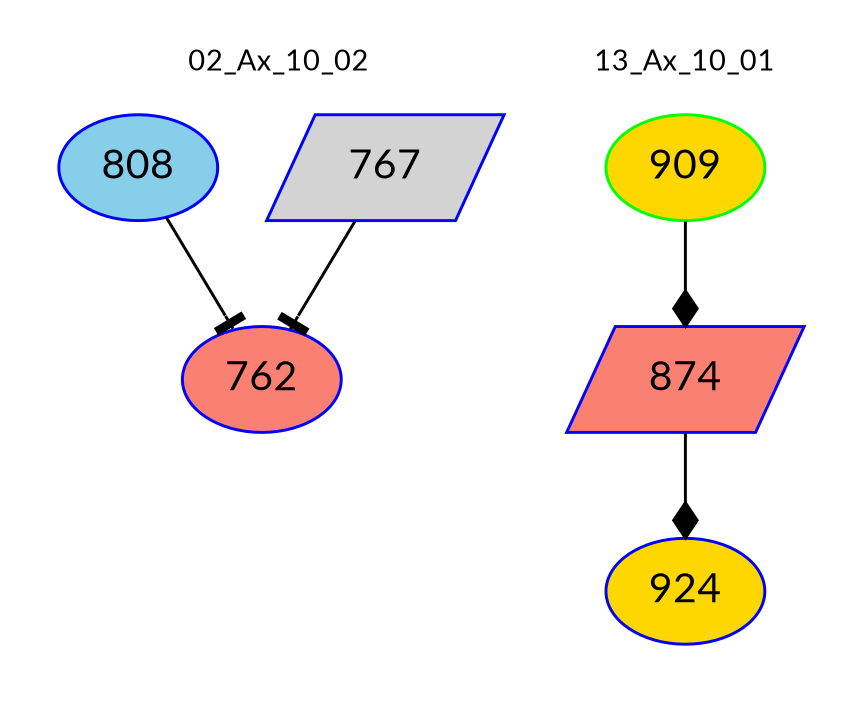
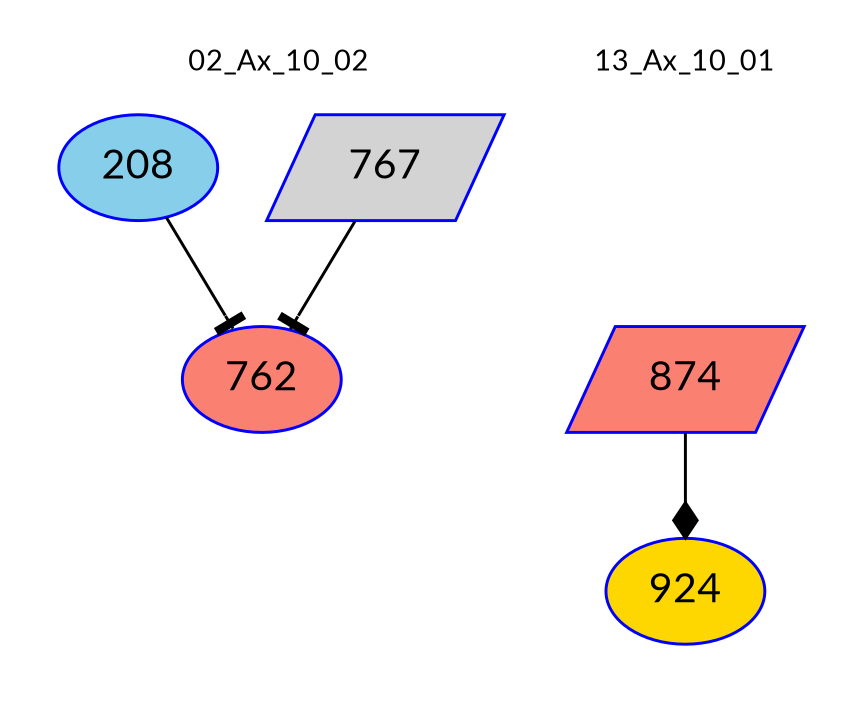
  digraph {
    fontname=Lato
    node [color=blue fillcolor=salmon fontname=Lato shape=ellipse style=filled]
    edge [arrowhead=tee color=black fontname=Lato]
    n1 [fillcolor=lightgrey label=767 shape=parallelogram]
    n2 [label=762]
-   n3 [fillcolor=skyblue label=808]
-   n4 [color=green fillcolor=gold label=909]
+   n3 [fillcolor=skyblue label=208]
    n5 [label=874 shape=parallelogram]
    n6 [fillcolor=gold label=924]
    subgraph cluster_1 {
      color=white
      fontsize=10
      label="02_Ax_10_02"
      n1
      n2
      n3
    }
    subgraph cluster_2 {
      color=white
      fontsize=10
      label="13_Ax_10_01"
-     n4
      n5
      n6
    }
    n1 -> n2
    n3 -> n2
-   n4 -> n5 [arrowhead=diamond]
    n5 -> n6 [arrowhead=diamond]
  }
